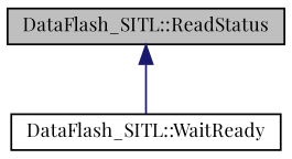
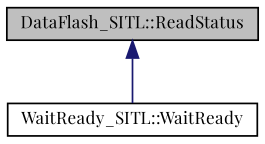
  digraph {
    rankdir=TB
    fontname="Playfair Display"
    node [color=black fontname="Playfair Display" fontsize=10 shape=record style=filled]
    n1 [fillcolor=grey75 fontcolor=black height=0.2 label="DataFlash_SITL::ReadStatus" width=0.4]
-   n2 [fillcolor=white height=0.2 label="DataFlash_SITL::WaitReady" width=0.4]
+   n2 [fillcolor=white height=0.2 label="WaitReady_SITL::WaitReady" width=0.4]
    n1 -> n2 [color=midnightblue dir=back fontname="Playfair Display" fontsize=10 labelfontname=Helvetica labelfontsize=10 style=solid]
  }
